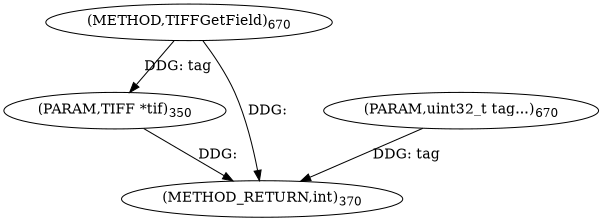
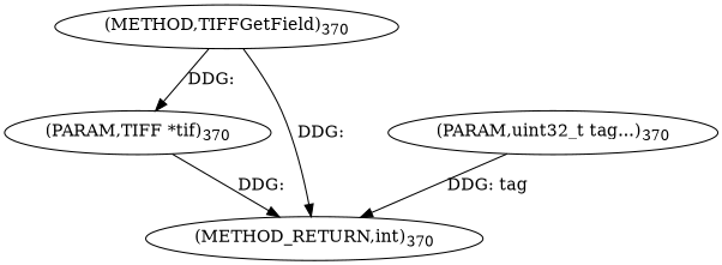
  digraph {
    edge [style=solid]
-   n1 [label=<(METHOD,TIFFGetField)<SUB>670</SUB>>]
-   n2 [label=<(PARAM,TIFF *tif)<SUB>350</SUB>>]
+   n1 [label=<(METHOD,TIFFGetField)<SUB>370</SUB>>]
+   n2 [label=<(PARAM,TIFF *tif)<SUB>370</SUB>>]
    n3 [label=<(METHOD_RETURN,int)<SUB>370</SUB>>]
-   n4 [label=<(PARAM,uint32_t tag...)<SUB>670</SUB>>]
-   n1 -> n2 [label="DDG: tag"]
+   n4 [label=<(PARAM,uint32_t tag...)<SUB>370</SUB>>]
+   n1 -> n2 [label="DDG: "]
    n1 -> n3 [label="DDG: "]
    n2 -> n3 [label="DDG: "]
    n4 -> n3 [label="DDG: tag"]
  }
